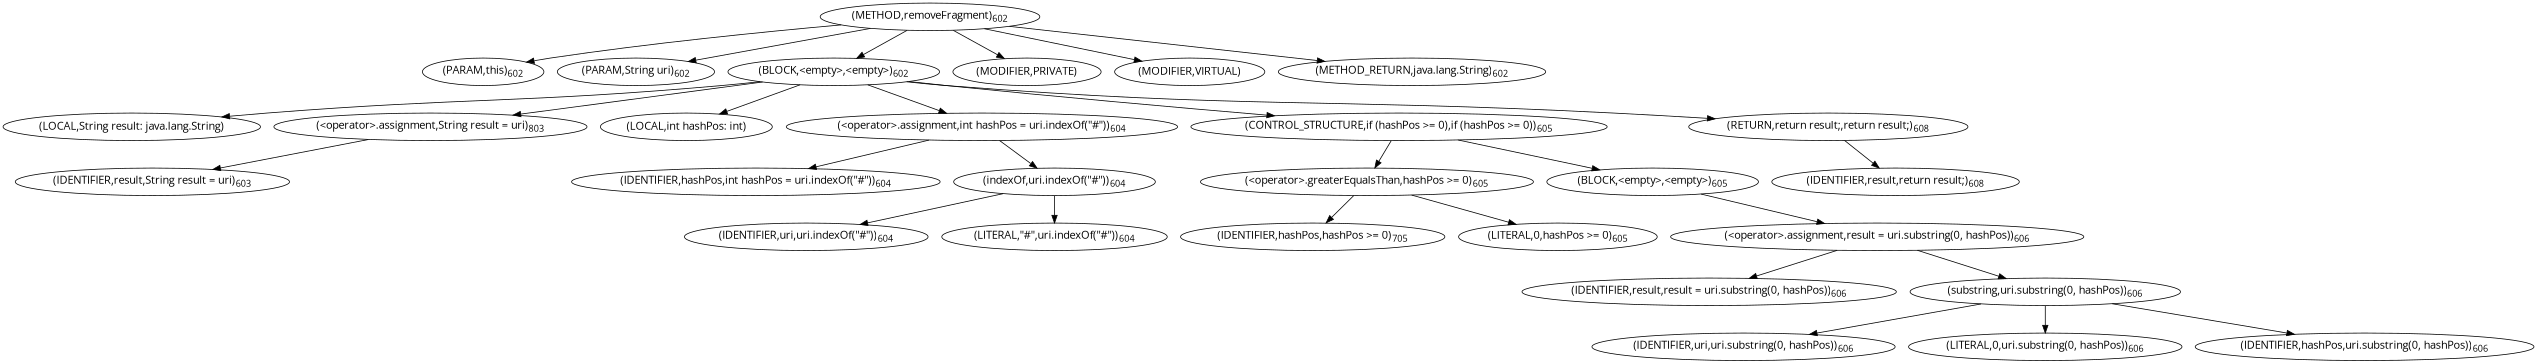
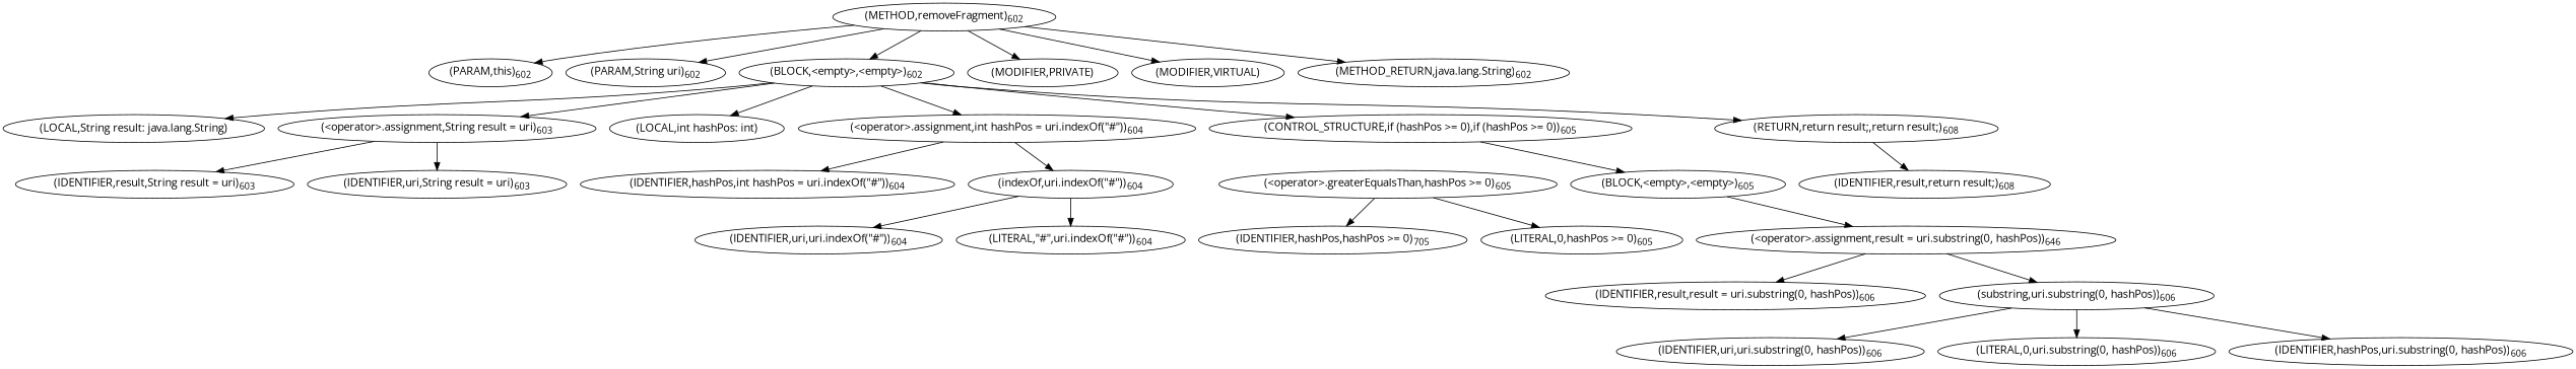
  digraph {
    fontname="Open Sans"
    node [fontname="Open Sans"]
    edge [fontname="Open Sans"]
    n1 [label=<(METHOD,removeFragment)<SUB>602</SUB>>]
    n2 [label=<(PARAM,this)<SUB>602</SUB>>]
    n3 [label=<(PARAM,String uri)<SUB>602</SUB>>]
    n4 [label=<(BLOCK,&lt;empty&gt;,&lt;empty&gt;)<SUB>602</SUB>>]
    n5 [label=<(MODIFIER,PRIVATE)>]
    n6 [label=<(MODIFIER,VIRTUAL)>]
    n7 [label=<(METHOD_RETURN,java.lang.String)<SUB>602</SUB>>]
    n8 [label=<(LOCAL,String result: java.lang.String)>]
-   n9 [label=<(&lt;operator&gt;.assignment,String result = uri)<SUB>803</SUB>>]
+   n9 [label=<(&lt;operator&gt;.assignment,String result = uri)<SUB>603</SUB>>]
    n10 [label=<(LOCAL,int hashPos: int)>]
    n11 [label=<(&lt;operator&gt;.assignment,int hashPos = uri.indexOf(&quot;#&quot;))<SUB>604</SUB>>]
    n12 [label=<(CONTROL_STRUCTURE,if (hashPos &gt;= 0),if (hashPos &gt;= 0))<SUB>605</SUB>>]
    n13 [label=<(RETURN,return result;,return result;)<SUB>608</SUB>>]
    n14 [label=<(IDENTIFIER,result,String result = uri)<SUB>603</SUB>>]
+   n15 [label=<(IDENTIFIER,uri,String result = uri)<SUB>603</SUB>>]
    n16 [label=<(IDENTIFIER,hashPos,int hashPos = uri.indexOf(&quot;#&quot;))<SUB>604</SUB>>]
    n17 [label=<(indexOf,uri.indexOf(&quot;#&quot;))<SUB>604</SUB>>]
    n18 [label=<(&lt;operator&gt;.greaterEqualsThan,hashPos &gt;= 0)<SUB>605</SUB>>]
    n19 [label=<(BLOCK,&lt;empty&gt;,&lt;empty&gt;)<SUB>605</SUB>>]
    n20 [label=<(IDENTIFIER,result,return result;)<SUB>608</SUB>>]
    n21 [label=<(IDENTIFIER,uri,uri.indexOf(&quot;#&quot;))<SUB>604</SUB>>]
    n22 [label=<(LITERAL,&quot;#&quot;,uri.indexOf(&quot;#&quot;))<SUB>604</SUB>>]
    n23 [label=<(IDENTIFIER,hashPos,hashPos &gt;= 0)<SUB>705</SUB>>]
    n24 [label=<(LITERAL,0,hashPos &gt;= 0)<SUB>605</SUB>>]
-   n25 [label=<(&lt;operator&gt;.assignment,result = uri.substring(0, hashPos))<SUB>606</SUB>>]
+   n25 [label=<(&lt;operator&gt;.assignment,result = uri.substring(0, hashPos))<SUB>646</SUB>>]
    n26 [label=<(IDENTIFIER,result,result = uri.substring(0, hashPos))<SUB>606</SUB>>]
    n27 [label=<(substring,uri.substring(0, hashPos))<SUB>606</SUB>>]
    n28 [label=<(IDENTIFIER,uri,uri.substring(0, hashPos))<SUB>606</SUB>>]
    n29 [label=<(LITERAL,0,uri.substring(0, hashPos))<SUB>606</SUB>>]
    n30 [label=<(IDENTIFIER,hashPos,uri.substring(0, hashPos))<SUB>606</SUB>>]
    n1 -> n2
    n1 -> n3
    n1 -> n4
    n1 -> n5
    n1 -> n6
    n1 -> n7
    n4 -> n8
    n4 -> n9
    n4 -> n10
    n4 -> n11
    n4 -> n12
    n4 -> n13
    n9 -> n14
+   n9 -> n15
    n11 -> n16
    n11 -> n17
-   n12 -> n18
    n12 -> n19
    n13 -> n20
    n17 -> n21
    n17 -> n22
    n18 -> n23
    n18 -> n24
    n19 -> n25
    n25 -> n26
    n25 -> n27
    n27 -> n28
    n27 -> n29
    n27 -> n30
  }
